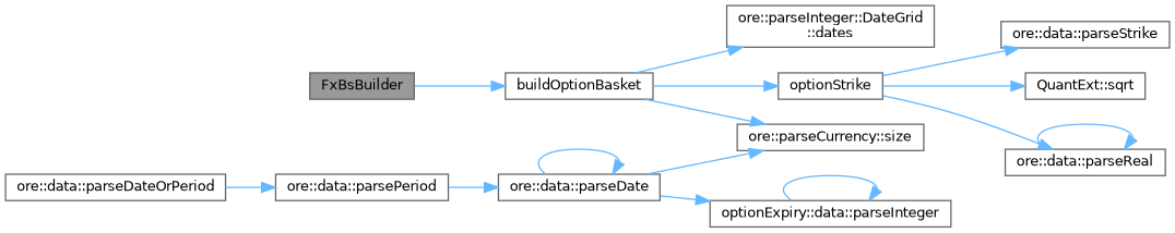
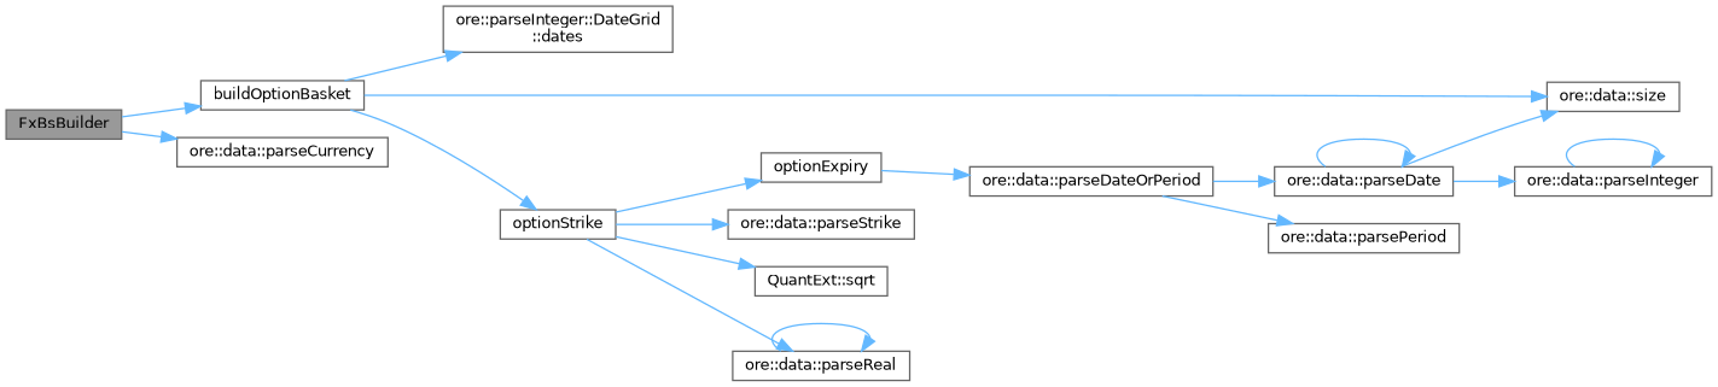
  digraph {
    rankdir=LR
    node [color=grey40 fillcolor=white fontname=Helvetica fontsize=10 shape=box style=filled]
    edge [color=steelblue1 fontname=Helvetica fontsize=10 labelfontname=Helvetica labelfontsize=10 style=solid]
    n1 [color=gray40 fillcolor=grey60 fontcolor=black height=0.2 label=FxBsBuilder width=0.4]
    n2 [height=0.2 label=buildOptionBasket width=0.4]
+   n3 [height=0.2 label="ore::data::parseCurrency" width=0.4]
    n4 [height=0.2 label="ore::parseInteger::DateGrid\l::dates" width=0.4]
-   n5 [height=0.2 label="ore::parseCurrency::size" width=0.4]
+   n5 [height=0.2 label="ore::data::size" width=0.4]
    n6 [height=0.2 label=optionStrike width=0.4]
+   n7 [height=0.2 label=optionExpiry width=0.4]
    n8 [height=0.2 label="ore::data::parseDateOrPeriod" width=0.4]
    n9 [height=0.2 label="ore::data::parseStrike" width=0.4]
    n10 [height=0.2 label="QuantExt::sqrt" width=0.4]
    n11 [height=0.2 label="ore::data::parseReal" width=0.4]
    n12 [height=0.2 label="ore::data::parseDate" width=0.4]
    n13 [height=0.2 label="ore::data::parsePeriod" width=0.4]
-   n14 [height=0.2 label="optionExpiry::data::parseInteger" width=0.4]
+   n14 [height=0.2 label="ore::data::parseInteger" width=0.4]
    n1 -> n2
+   n1 -> n3
    n2 -> n4
    n2 -> n5
    n2 -> n6
+   n6 -> n7
    n6 -> n9
    n6 -> n10
    n6 -> n11
-   n13 -> n12
+   n7 -> n8
+   n8 -> n12
    n8 -> n13
    n11 -> n11
    n12 -> n5
    n12 -> n12
    n12 -> n14
    n14 -> n14
  }
